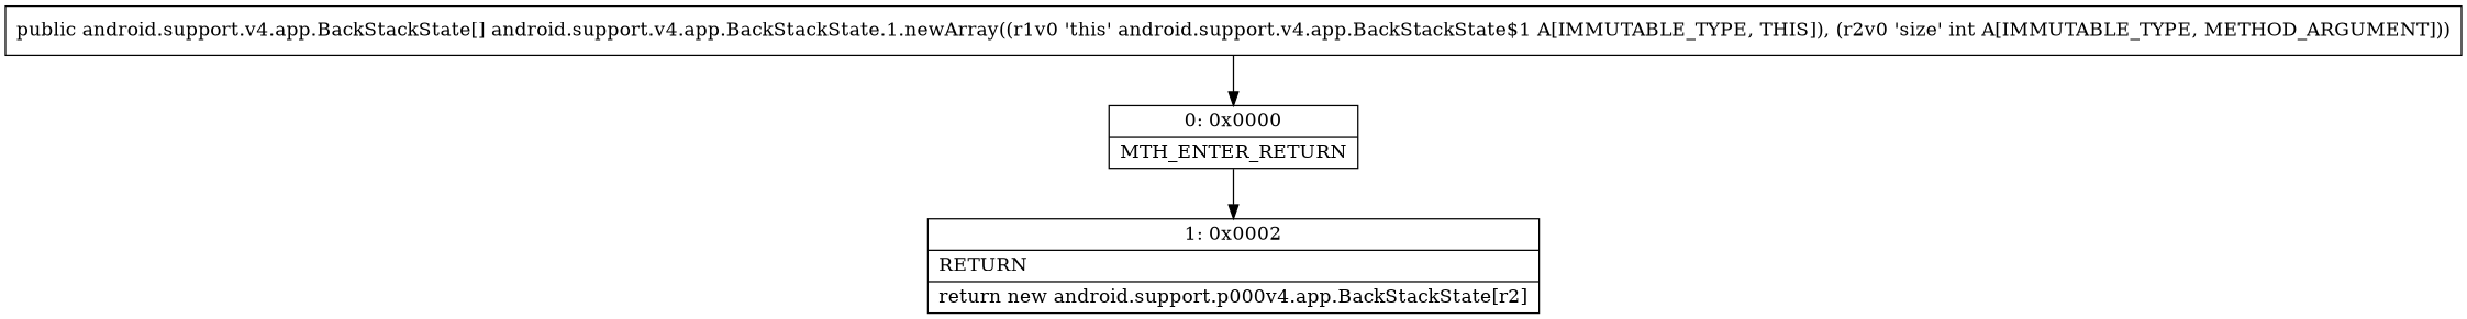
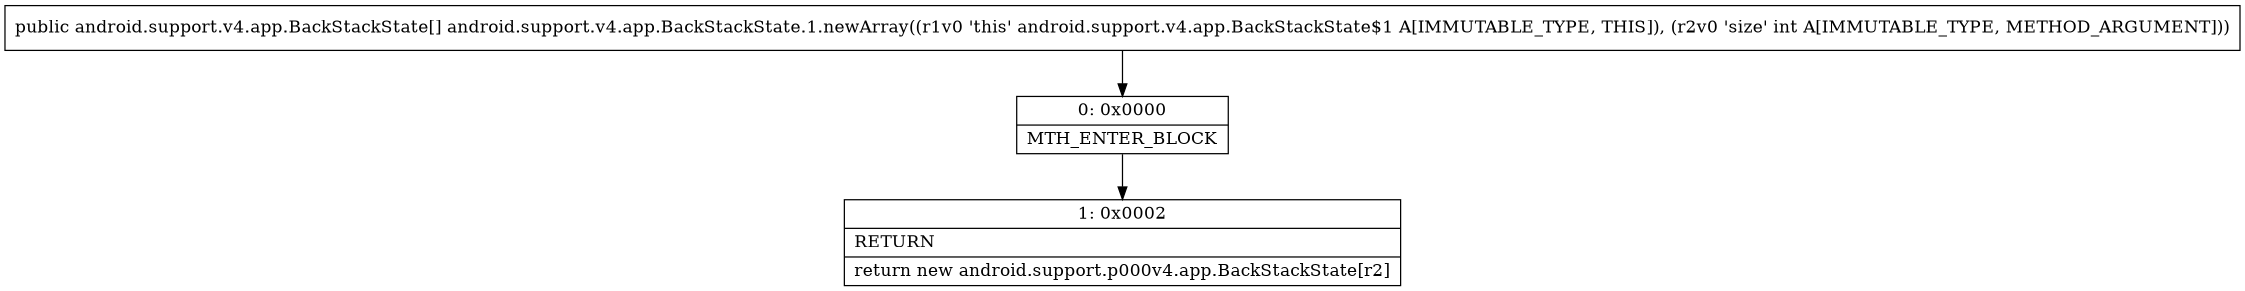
  digraph {
    node [shape=record]
-   n1 [label="{0\:\ 0x0000|MTH_ENTER_RETURN\l}"]
+   n1 [label="{0\:\ 0x0000|MTH_ENTER_BLOCK\l}"]
    n2 [label="{1\:\ 0x0002|RETURN\l|return new android.support.p000v4.app.BackStackState[r2]\l}"]
    n3 [label="{public android.support.v4.app.BackStackState[] android.support.v4.app.BackStackState.1.newArray((r1v0 'this' android.support.v4.app.BackStackState$1 A[IMMUTABLE_TYPE, THIS]), (r2v0 'size' int A[IMMUTABLE_TYPE, METHOD_ARGUMENT])) }"]
    n1 -> n2
    n3 -> n1
  }
